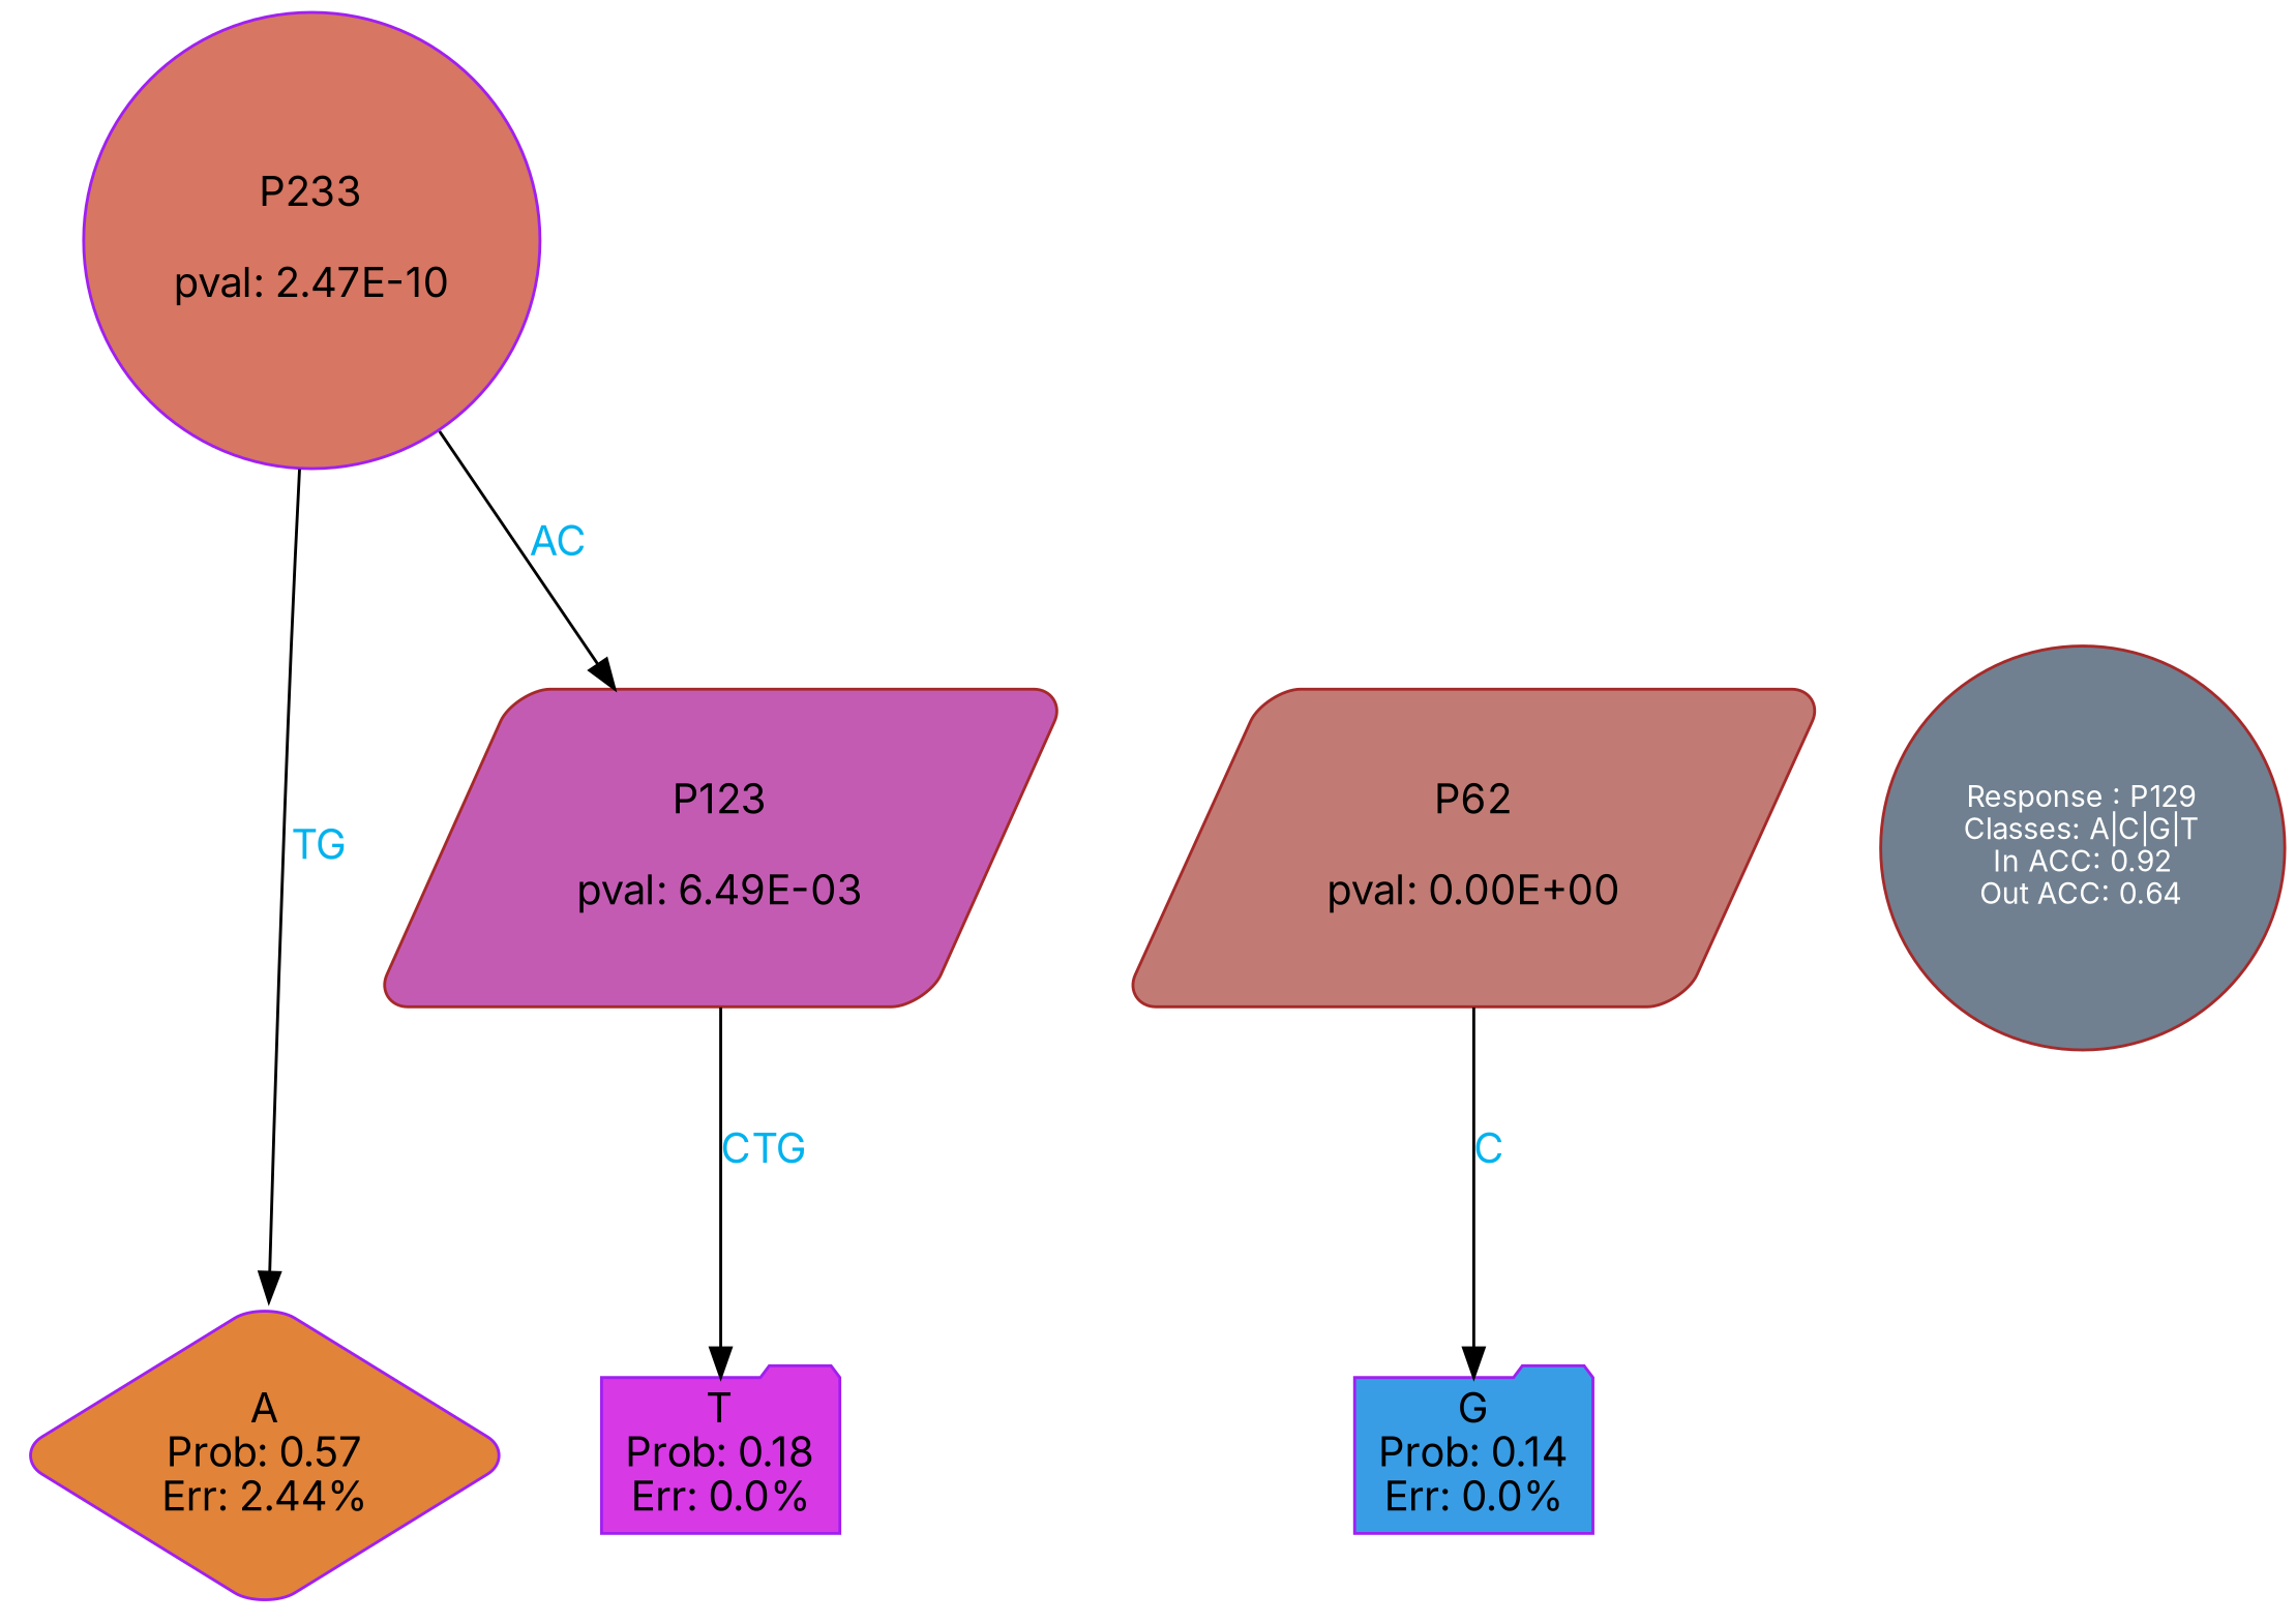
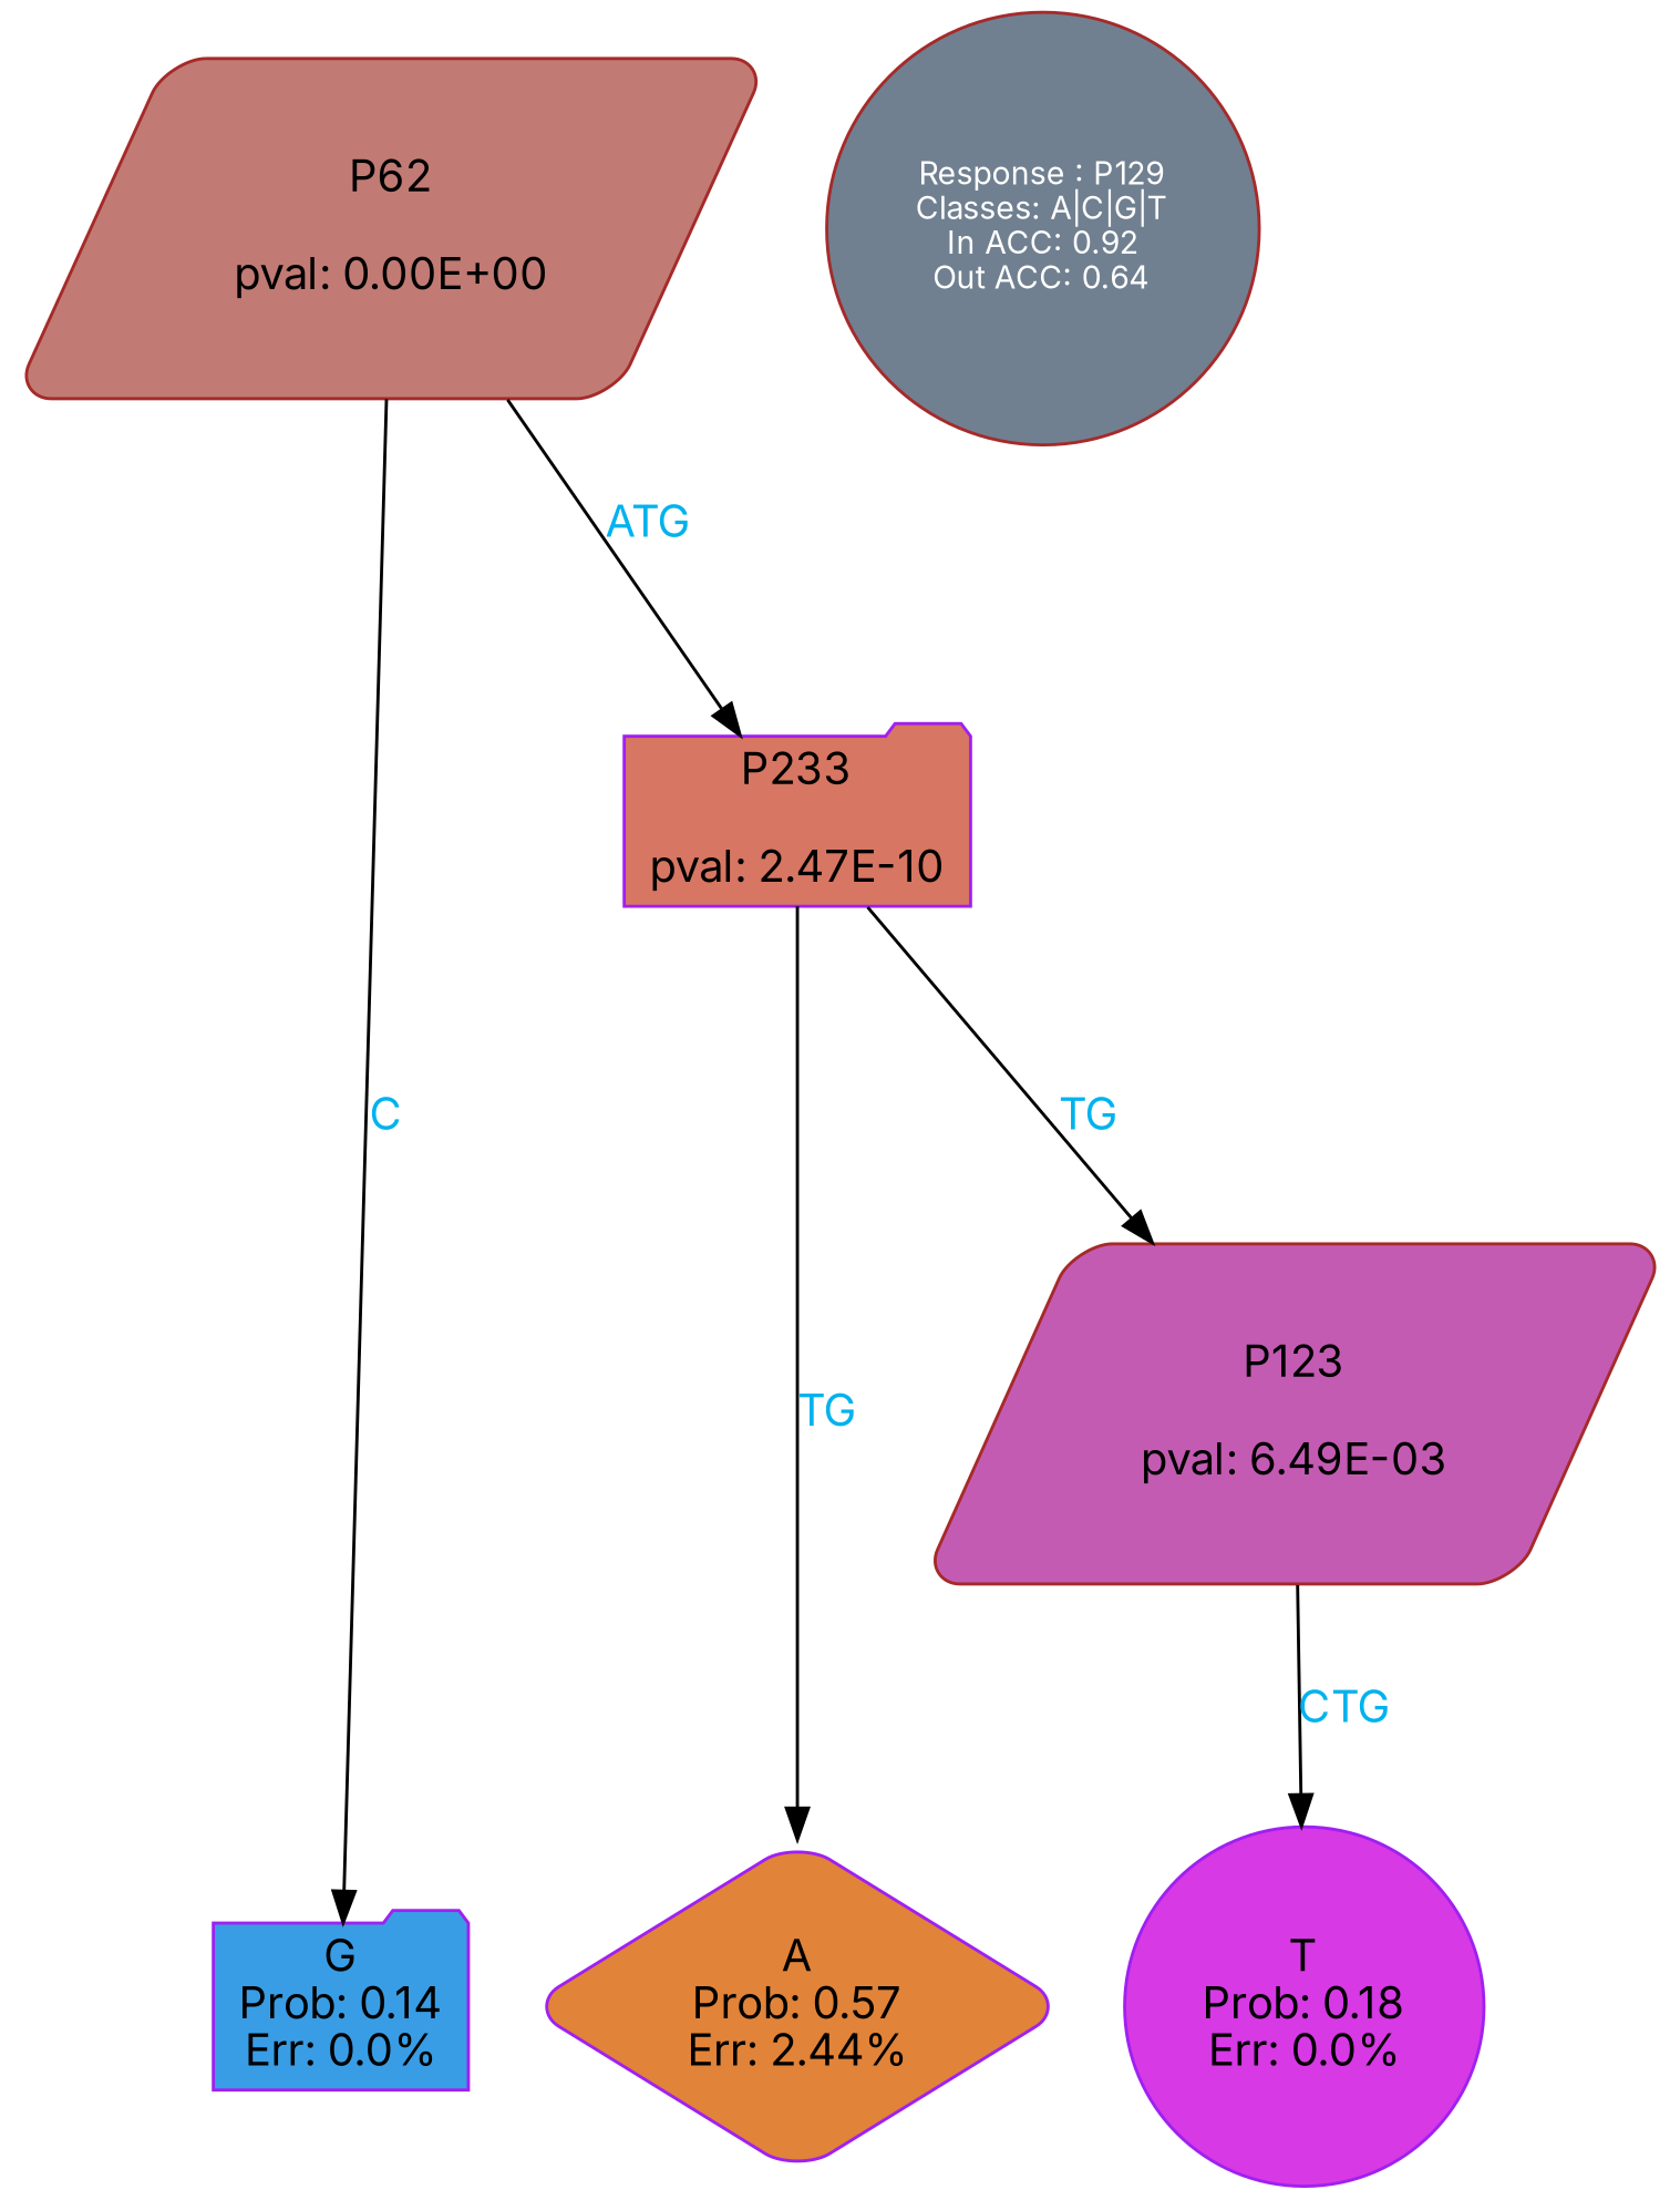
  digraph {
    fontname=Inter
    ranksep=equally
    splines=polylines
    node [color=purple fontname=Inter shape=folder style="filled, rounded"]
    edge [fontcolor=deepskyblue2 fontname=Inter]
-   n1 [fillcolor="#d739e5" label="T\nProb: 0.18\nErr: 0.0%"]
+   n1 [fillcolor="#d739e5" label="T\nProb: 0.18\nErr: 0.0%" shape=circle]
    n2 [fillcolor="#e18339" label="A\nProb: 0.57\nErr: 2.44%" shape=diamond]
    n3 [fillcolor="#399de5" label="G\nProb: 0.14\nErr: 0.0%"]
    n4 [align=left color=brown fillcolor=slategray fontcolor=white fontsize=10 label="Response : P129\nClasses: A|C|G|T\nIn ACC: 0.92\nOut ACC: 0.64\n" shape=circle style=filled]
    n5 [color=brown fillcolor="#c17b74" label="P62\n\npval: 0.00E+00" shape=parallelogram]
-   n6 [fillcolor="#d77662" label="P233\n\npval: 2.47E-10" shape=circle]
+   n6 [fillcolor="#d77662" label="P233\n\npval: 2.47E-10"]
    n7 [color=brown fillcolor="#c45bb3" label="P123\n\npval: 6.49E-03" shape=parallelogram]
    subgraph sub_1 {
      rank=same
      n1
      n2
      n3
    }
    subgraph sub_2 {
      rank=same
      n4
      n5
    }
    n5 -> n3 [label=C]
+   n5 -> n6 [label=ATG]
    n6 -> n2 [label=TG]
-   n6 -> n7 [label=AC]
+   n6 -> n7 [label=TG]
    n7 -> n1 [label=CTG]
  }
